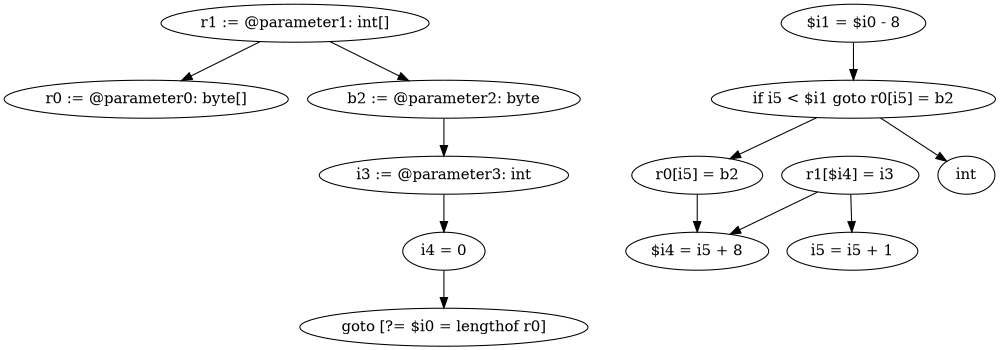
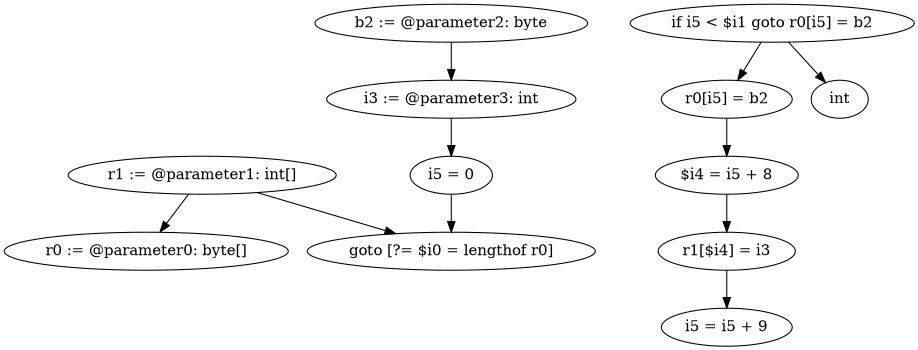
  digraph {
    "r1 := @parameter1: int[]"
    "r0 := @parameter0: byte[]"
    "b2 := @parameter2: byte"
    "i3 := @parameter3: int"
-   "i5 = 0" [label="i4 = 0"]
+   "i5 = 0"
    "goto [?= $i0 = lengthof r0]"
    "r0[i5] = b2"
    "$i4 = i5 + 8"
    "r1[$i4] = i3"
-   "i5 = i5 + 1"
-   "$i1 = $i0 - 8"
+   "i5 = i5 + 1" [label="i5 = i5 + 9"]
    "if i5 < $i1 goto r0[i5] = b2"
    n13 [label=int]
    "r1 := @parameter1: int[]" -> "r0 := @parameter0: byte[]"
-   "r1 := @parameter1: int[]" -> "b2 := @parameter2: byte"
+   "r1 := @parameter1: int[]" -> "goto [?= $i0 = lengthof r0]"
    "b2 := @parameter2: byte" -> "i3 := @parameter3: int"
    "i3 := @parameter3: int" -> "i5 = 0"
    "i5 = 0" -> "goto [?= $i0 = lengthof r0]"
    "r0[i5] = b2" -> "$i4 = i5 + 8"
-   "r1[$i4] = i3" -> "$i4 = i5 + 8"
+   "$i4 = i5 + 8" -> "r1[$i4] = i3"
    "r1[$i4] = i3" -> "i5 = i5 + 1"
-   "$i1 = $i0 - 8" -> "if i5 < $i1 goto r0[i5] = b2"
    "if i5 < $i1 goto r0[i5] = b2" -> "r0[i5] = b2"
    "if i5 < $i1 goto r0[i5] = b2" -> n13
  }
